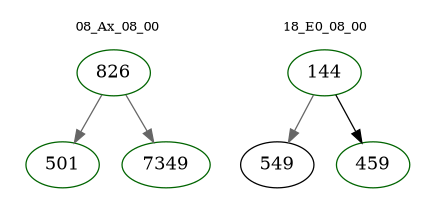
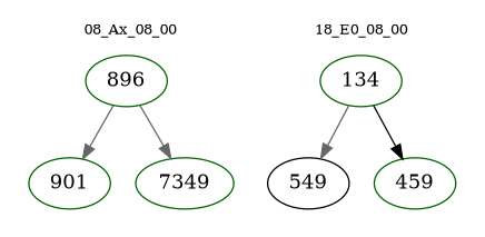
  digraph {
    node [color=darkgreen]
    edge [color=gray40]
-   n1 [label=826]
-   n2 [label=501]
+   n1 [label=896]
+   n2 [label=901]
    n3 [label=7349]
-   n4 [label=144]
+   n4 [label=134]
    n5 [color=black label=549]
    n6 [label=459]
    subgraph cluster_1 {
      color=white
      fontsize=10
      label="08_Ax_08_00"
      n1
      n2
      n3
    }
    subgraph cluster_2 {
      color=white
      fontsize=10
      label="18_E0_08_00"
      n4
      n5
      n6
    }
    n1 -> n2
    n1 -> n3
    n4 -> n5
    n4 -> n6 [color=black]
  }
